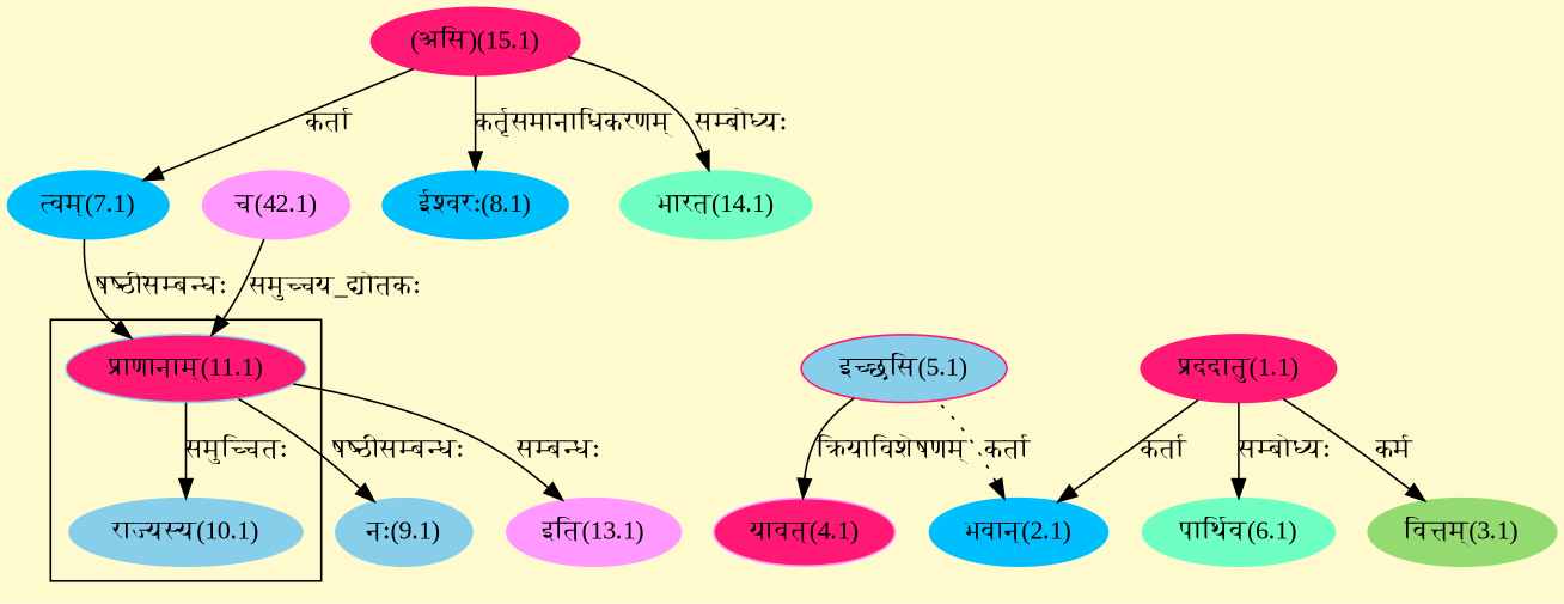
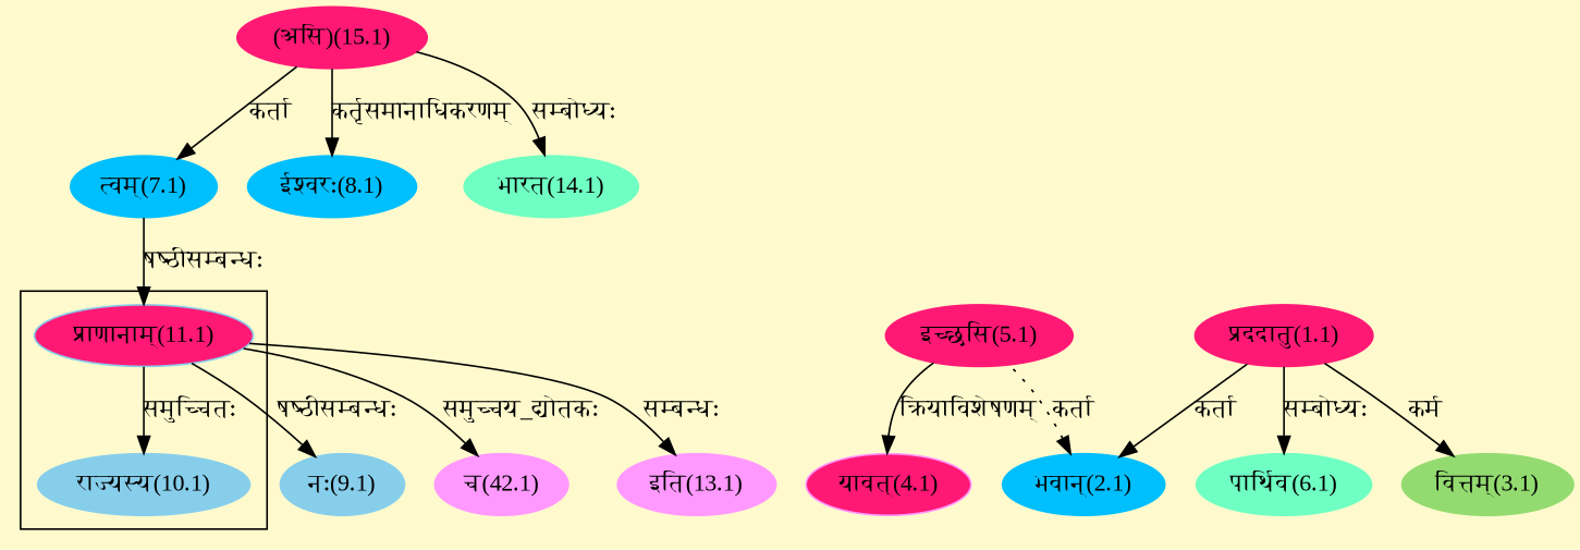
  digraph {
    bgcolor=lemonchiffon1
    compound=true
    fontname="Liberation Serif"
    rankdir=BT
    node [color="#87CEEB" fontname="Liberation Serif" style=filled]
    edge [dir=back fontname="Liberation Serif"]
    n1 [label="राज्यस्य(10.1)"]
    n2 [fillcolor="#FF1975" label="प्राणानाम्(11.1)"]
    n3 [color="#00BFFF" label="त्वम्(7.1)"]
    n4 [color="#00BFFF" label="ईश्वरः(8.1)"]
    n5 [color="#FF1975" label="(असि)(15.1)"]
    n6 [color="#FF1975" label="प्रददातु(1.1)"]
    n7 [color="#00BFFF" label="भवान्(2.1)"]
-   n8 [color="#FF1975" label="इच्छसि(5.1)" fillcolor="#87CEEB"]
+   n8 [color="#FF1975" label="इच्छसि(5.1)"]
    n9 [color="#93DB70" label="वित्तम्(3.1)"]
    n10 [color="#FF99FF" fillcolor="#FF1975" label="यावत्(4.1)"]
    n11 [color="#6FFFC3" label="पार्थिव(6.1)"]
    n12 [label="नः(9.1)"]
    n13 [color="#FF99FF" label="च(42.1)"]
    n14 [color="#FF99FF" label="इति(13.1)"]
    n15 [color="#6FFFC3" label="भारत(14.1)"]
    subgraph cluster_1 {
      n1
      n2
    }
    n1 -> n2 [label="समुच्चितः"]
    n2 -> n3 [label="षष्ठीसम्बन्धः"]
    n3 -> n5 [label="कर्ता"]
    n4 -> n5 [label="कर्तृसमानाधिकरणम्"]
    n7 -> n6 [label="कर्ता"]
    n7 -> n8 [label="कर्ता" style=dotted]
    n9 -> n6 [label="कर्म"]
    n10 -> n8 [label="क्रियाविशेषणम्"]
    n11 -> n6 [label="सम्बोध्यः"]
    n12 -> n2 [label="षष्ठीसम्बन्धः"]
-   n2 -> n13 [label="समुच्चय_द्योतकः"]
+   n13 -> n2 [label="समुच्चय_द्योतकः"]
    n14 -> n2 [label="सम्बन्धः"]
    n15 -> n5 [label="सम्बोध्यः"]
  }
